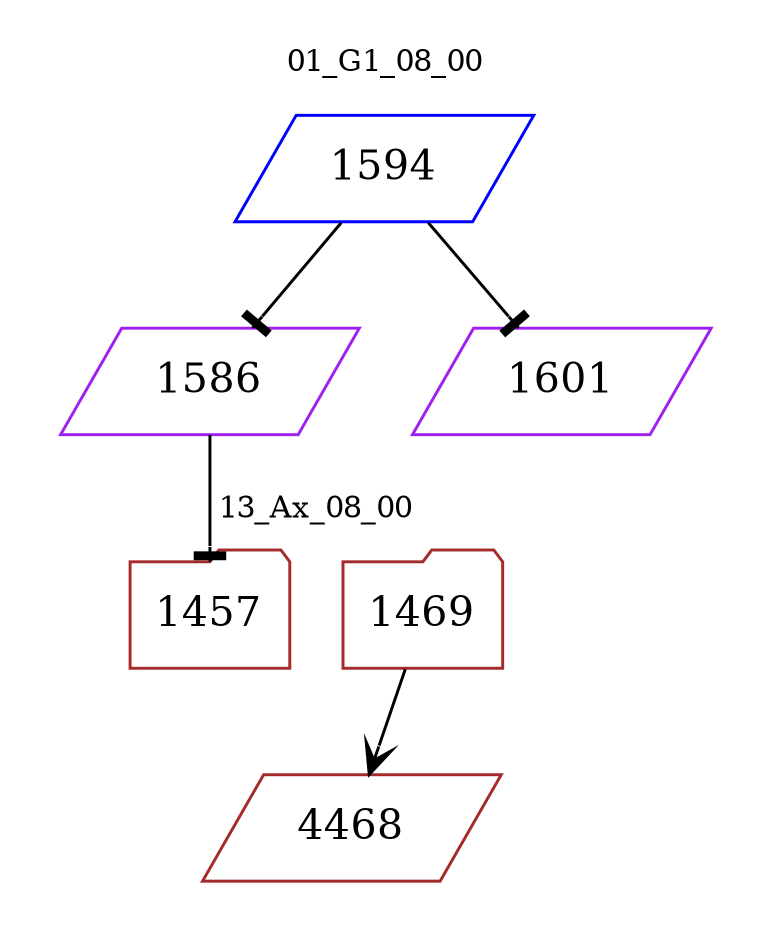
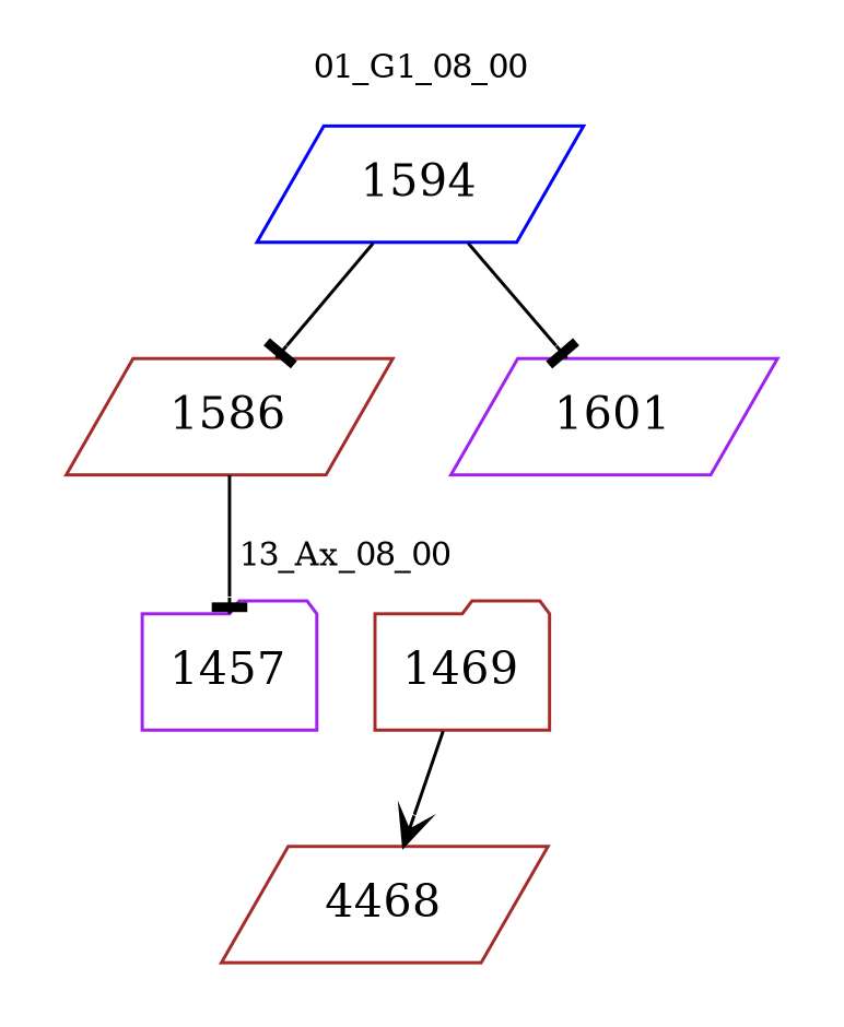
  digraph {
    node [color=brown shape=parallelogram]
    edge [arrowhead=tee color=black]
    n1 [label=1469 shape=folder]
-   n2 [label=1457 shape=folder]
+   n2 [color=purple label=1457 shape=folder]
    n3 [label=4468]
    n4 [color=blue label=1594]
-   n5 [color=purple label=1586]
+   n5 [label=1586]
    n6 [color=purple label=1601]
    subgraph cluster_1 {
      color=white
      fontsize=10
      label="13_Ax_08_00"
      n1
      n2
      n3
    }
    subgraph cluster_2 {
      color=white
      fontsize=10
      label="01_G1_08_00"
      n4
      n5
      n6
    }
    n1 -> n3 [arrowhead=vee]
    n4 -> n5
    n4 -> n6
    n5 -> n2
  }
